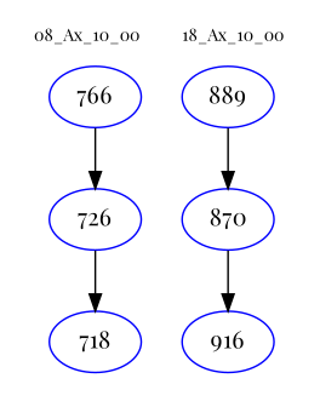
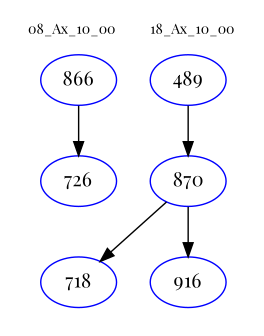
  digraph {
    fontname="Playfair Display"
    node [color=blue fontname="Playfair Display"]
    edge [color=black fontname="Playfair Display"]
-   n1 [label=766]
+   n1 [label=866]
    n2 [label=726]
    n3 [label=718]
-   n4 [label=889]
+   n4 [label=489]
    n5 [label=870]
    n6 [label=916]
    subgraph cluster_1 {
      color=white
      fontsize=10
      label="08_Ax_10_00"
      n1
      n2
      n3
    }
    subgraph cluster_2 {
      color=white
      fontsize=10
      label="18_Ax_10_00"
      n4
      n5
      n6
    }
    n1 -> n2
-   n2 -> n3
+   n5 -> n3
    n4 -> n5
    n5 -> n6
  }
